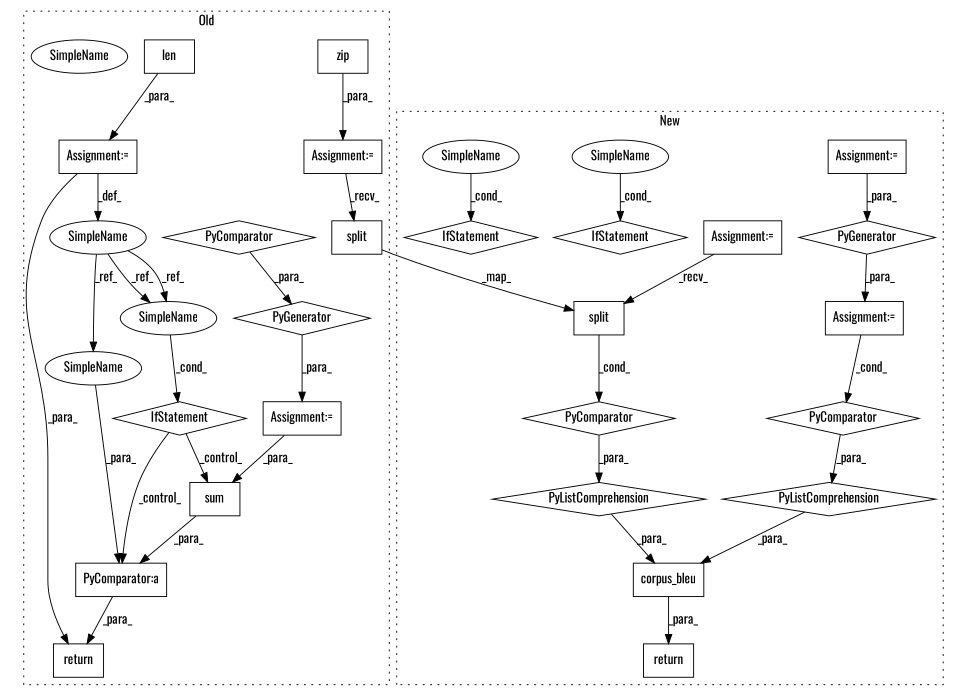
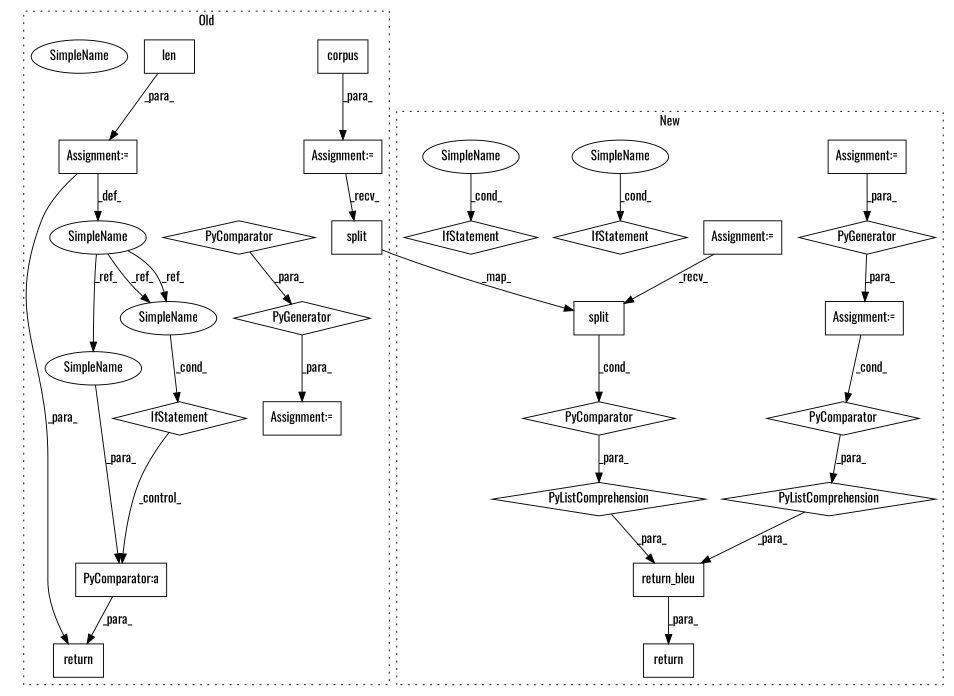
  digraph {
    fontname=Oswald
    node [a=32 fontname=Oswald l=7 s=1986 shape=box]
    edge [fontname=Oswald]
-   n1 [l="4,1" label=zip s="1242,1264"]
+   n1 [l="4,1" label=corpus s="1242,1264"]
    n2 [a=7 l=10 label="Assignment:=" s=1084]
    n3 [a=7 l=40 label="Assignment:=" s=1234]
    n4 [a=27 l=3 label="PyComparator:a" s=1320]
    n5 [a=113 l=40 label=PyComparator s=1234 shape=diamond]
    n6 [a=41 label=return s=1282]
-   n7 [l="4,1" label=sum s="1306,1319"]
    n8 [l="4,1" label=len s="1058,1068"]
    n9 [a=25 l=3 label=IfStatement s=1302 shape=diamond]
    n10 [label=split s=1149]
    n11 [a=42 l=12 label=SimpleName s=1045 shape=ellipse]
    n12 [a=42 l=12 label=SimpleName s=1290 shape=ellipse]
    n13 [a=107 l=186 label=PyGenerator s=1094 shape=diamond]
    n14 [a=7 l=1 label="Assignment:=" s=1057]
    n15 [a=42 l=12 label=SimpleName s=1323 shape=ellipse]
    n16 [a=42 l=12 label=SimpleName s=1290 shape=ellipse]
    n17 [a=41 label=return s=1868]
    n18 [a=7 l=22 label="Assignment:=" s=1832]
    n19 [a=7 l=24 label="Assignment:="]
    n20 [label=split s=2036]
-   n21 [l="23,-5" label=corpus_bleu s="1875,2142"]
+   n21 [l="23,-5" label=return_bleu s="1875,2142"]
    n22 [a=107 l=187 label=PyGenerator s=1673 shape=diamond]
    n23 [a=109 l=118 label=PyListComprehension s=2024 shape=diamond]
    n24 [a=113 l=24 label=PyComparator shape=diamond]
    n25 [a=109 l=120 label=PyListComprehension s=1898 shape=diamond]
    n26 [a=113 l=29 label=PyComparator s=2105 shape=diamond]
    n27 [a=25 l=27 label=IfStatement s=1741 shape=diamond]
    n28 [a=7 l=29 label="Assignment:=" s=2105]
    n29 [a=25 l=24 label=IfStatement shape=diamond]
    n30 [a=42 l=5 label=SimpleName s=1763 shape=ellipse]
    n31 [a=42 l=5 label=SimpleName s=2005 shape=ellipse]
    subgraph cluster_1 {
      label=Old
      style=dotted
      n1
      n2
      n3
      n4
      n5
      n6
-     n7
      n8
      n9
      n10
      n11
      n12
      n13
      n14
      n15
      n16
    }
    subgraph cluster_2 {
      label=New
      style=dotted
      n17
      n18
      n19
      n20
      n21
      n22
      n23
      n24
      n25
      n26
      n27
      n28
      n29
      n30
      n31
    }
    n1 -> n3 [label=_para_]
-   n2 -> n7 [label=_para_]
    n3 -> n10 [label=_recv_]
    n4 -> n6 [label=_para_]
    n5 -> n13 [label=_para_]
-   n7 -> n4 [label=_para_]
    n8 -> n14 [label=_para_]
    n9 -> n4 [label=_control_]
-   n9 -> n7 [label=_control_]
    n10 -> n20 [label=_map_]
    n11 -> n15 [label=_ref_]
    n11 -> n16 [label=_ref_]
    n11 -> n16 [label=_ref_]
    n13 -> n2 [label=_para_]
    n14 -> n6 [label=_para_]
    n14 -> n11 [label=_def_]
    n15 -> n4 [label=_para_]
    n16 -> n9 [label=_cond_]
    n18 -> n22 [label=_para_]
    n19 -> n24 [label=_cond_]
    n20 -> n26 [label=_cond_]
    n21 -> n17 [label=_para_]
    n22 -> n19 [label=_para_]
    n23 -> n21 [label=_para_]
    n24 -> n25 [label=_para_]
    n25 -> n21 [label=_para_]
    n26 -> n23 [label=_para_]
    n28 -> n20 [label=_recv_]
    n30 -> n27 [label=_cond_]
    n31 -> n29 [label=_cond_]
  }
